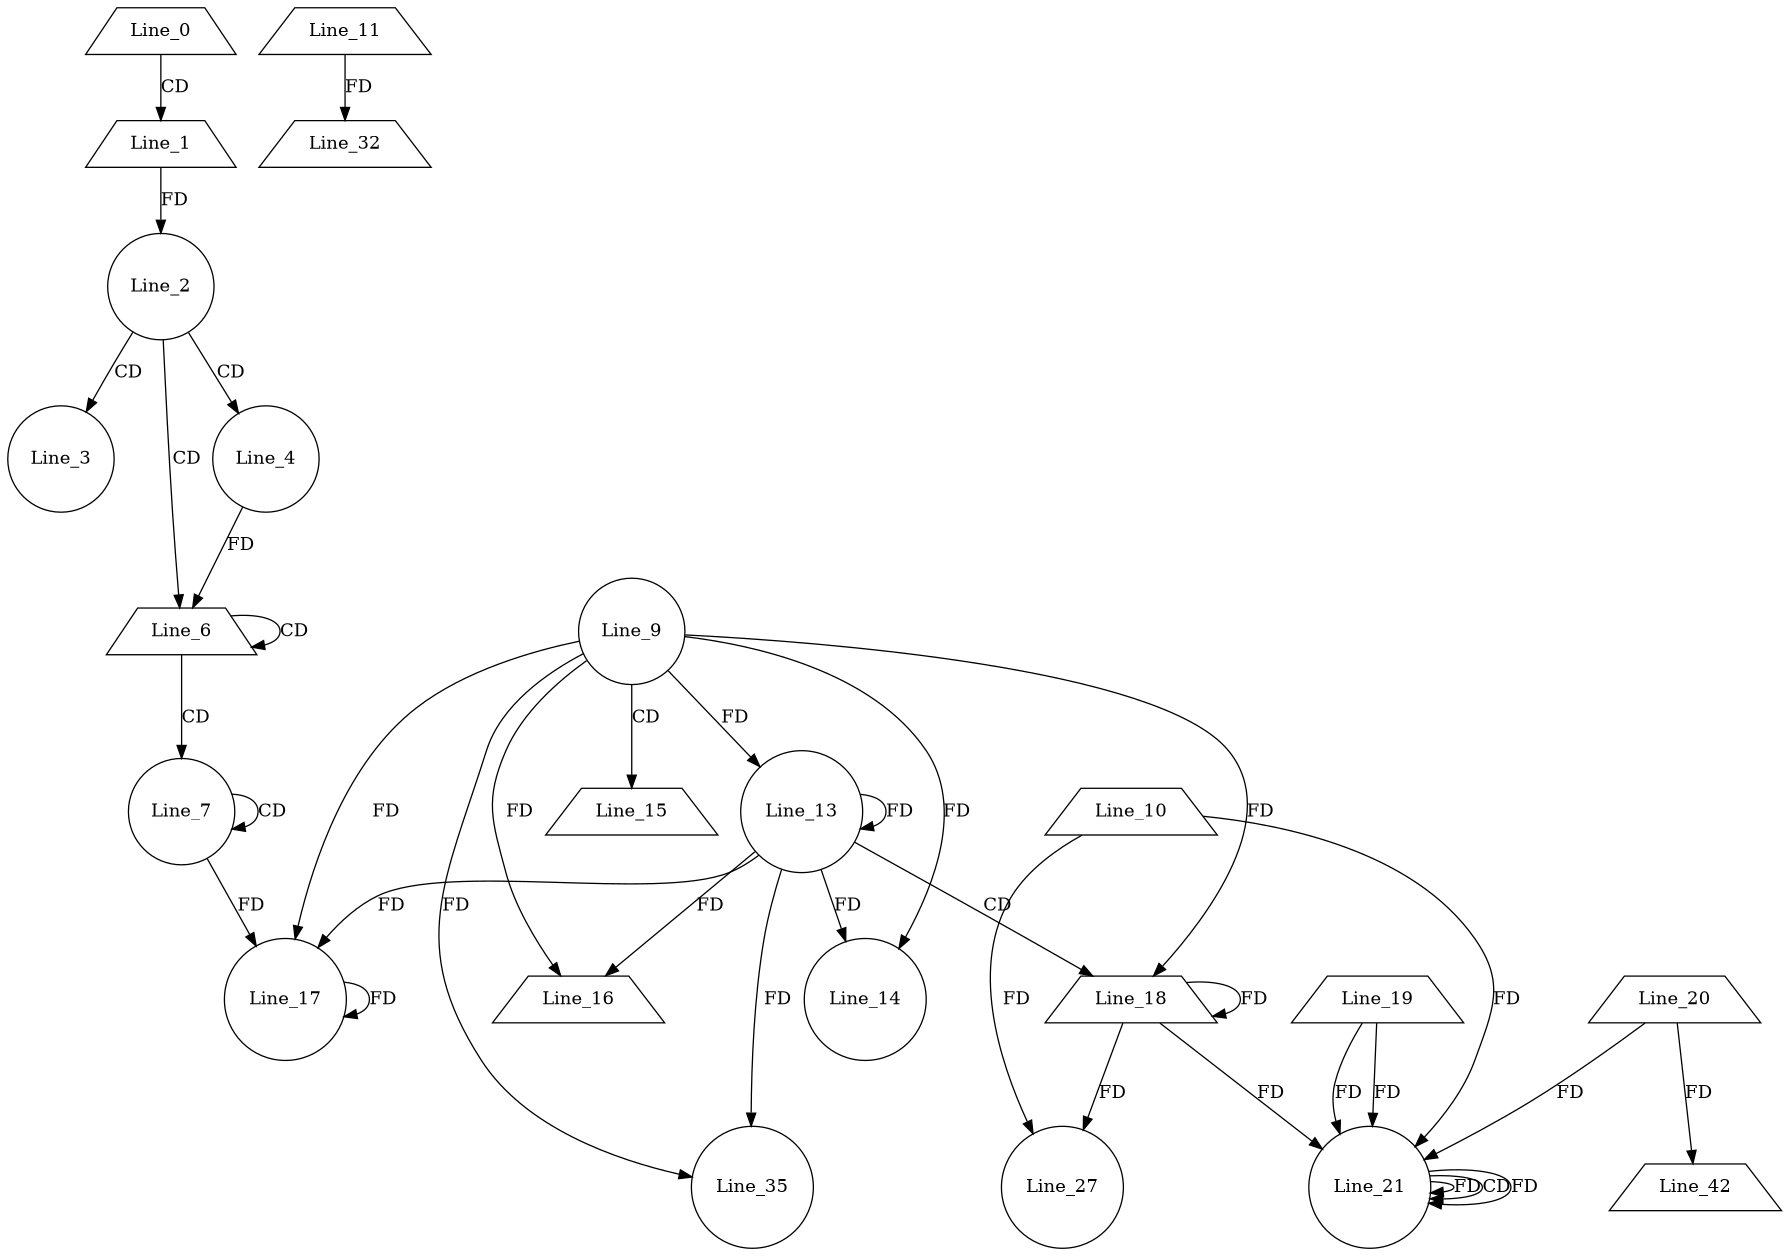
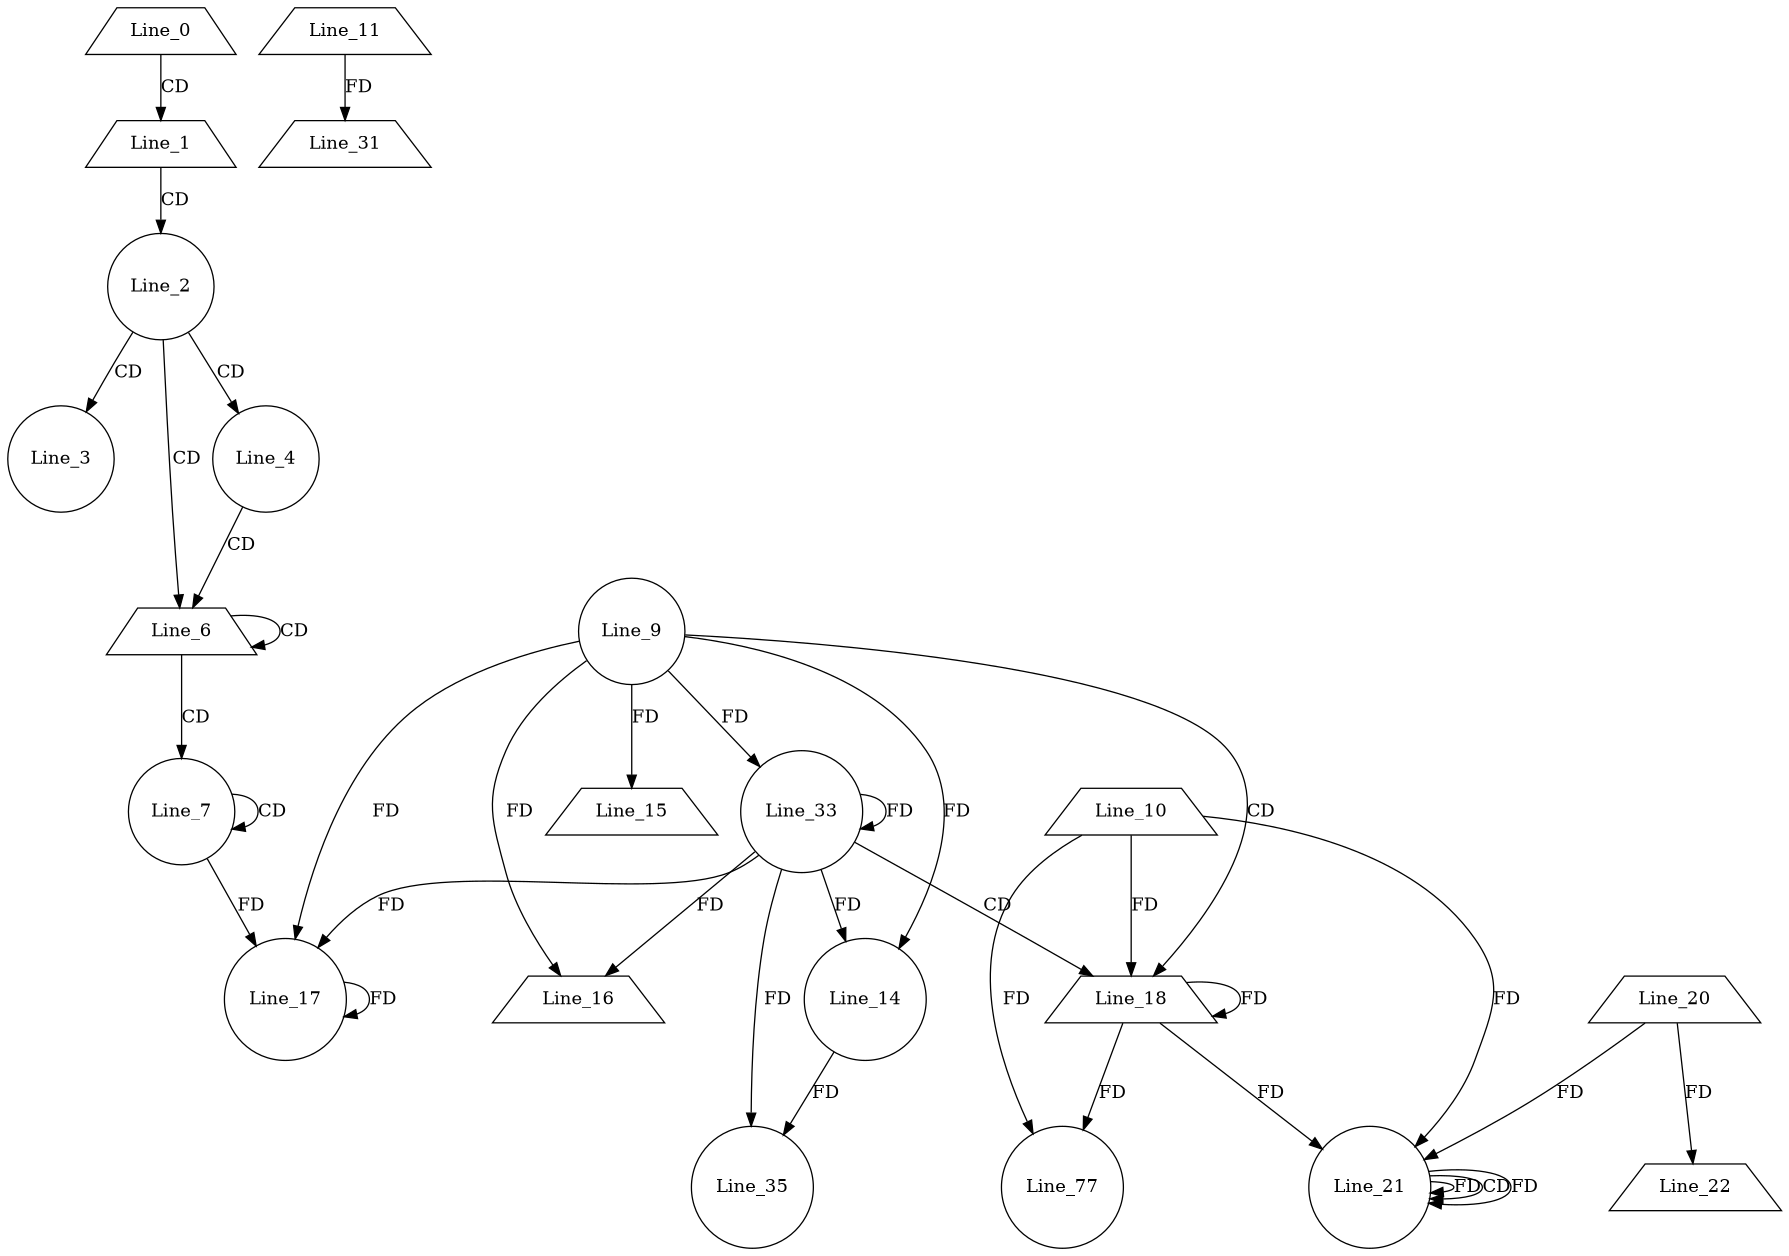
  digraph {
    node [shape=trapezium]
    Line_0
    Line_1
    Line_2 [shape=circle]
    Line_3 [shape=circle]
    Line_4 [shape=circle]
    Line_6
    Line_7 [shape=circle]
    Line_17 [shape=circle]
    Line_9 [shape=circle]
-   Line_13 [shape=circle]
+   Line_13 [shape=circle label=Line_33]
    Line_14 [shape=circle]
    Line_15
    Line_16
    Line_18
    Line_35 [shape=circle]
    Line_21 [shape=circle]
-   Line_27 [shape=circle]
+   Line_27 [shape=circle label=Line_77]
    Line_10
-   Line_19
    Line_20
-   Line_22 [label=Line_42]
+   Line_22
    Line_11
-   Line_31 [label=Line_32]
+   Line_31
    Line_0 -> Line_1 [label=CD]
-   Line_1 -> Line_2 [label=FD]
+   Line_1 -> Line_2 [label=CD]
    Line_2 -> Line_3 [label=CD]
    Line_2 -> Line_4 [label=CD]
    Line_2 -> Line_6 [label=CD]
-   Line_4 -> Line_6 [label=FD]
+   Line_4 -> Line_6 [label=CD]
    Line_6 -> Line_6 [label=CD]
    Line_6 -> Line_7 [label=CD]
    Line_7 -> Line_7 [label=CD]
    Line_7 -> Line_17 [label=FD]
    Line_17 -> Line_17 [label=FD]
    Line_9 -> Line_17 [label=FD]
    Line_9 -> Line_13 [label=FD]
    Line_9 -> Line_14 [label=FD]
-   Line_9 -> Line_15 [label=CD]
+   Line_9 -> Line_15 [label=FD]
    Line_9 -> Line_16 [label=FD]
-   Line_9 -> Line_18 [label=FD]
-   Line_9 -> Line_35 [label=FD]
+   Line_9 -> Line_18 [label=CD]
+   Line_14 -> Line_35 [label=FD]
    Line_13 -> Line_17 [label=FD]
    Line_13 -> Line_13 [label=FD]
    Line_13 -> Line_14 [label=FD]
    Line_13 -> Line_16 [label=FD]
    Line_13 -> Line_18 [label=CD]
    Line_13 -> Line_35 [label=FD]
    Line_18 -> Line_18 [label=FD]
    Line_18 -> Line_21 [label=FD]
    Line_18 -> Line_27 [label=FD]
    Line_21 -> Line_21 [label=FD]
    Line_21 -> Line_21 [label=CD]
    Line_21 -> Line_21 [label=FD]
+   Line_10 -> Line_18 [label=FD]
    Line_10 -> Line_21 [label=FD]
    Line_10 -> Line_27 [label=FD]
-   Line_19 -> Line_21 [label=FD]
-   Line_19 -> Line_21 [label=FD]
    Line_20 -> Line_21 [label=FD]
    Line_20 -> Line_22 [label=FD]
    Line_11 -> Line_31 [label=FD]
  }
